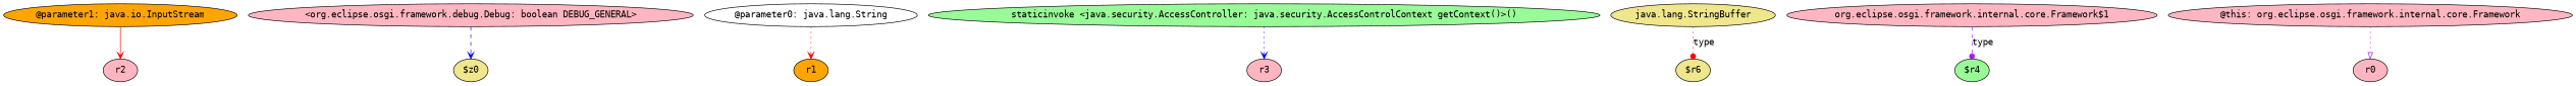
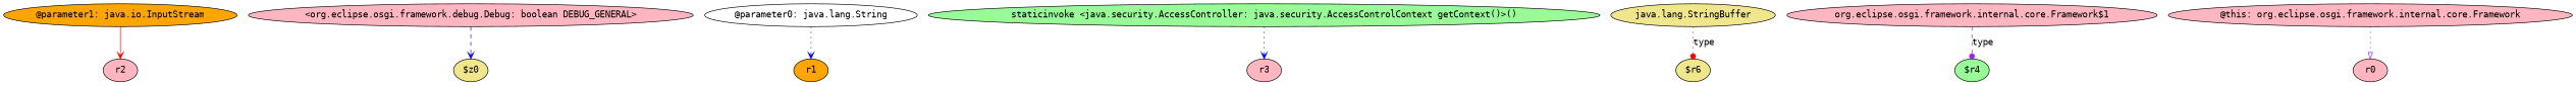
  digraph {
    fontname="DejaVu Sans Mono"
    node [fillcolor=lightpink fontname="DejaVu Sans Mono" style=filled]
    edge [arrowhead=vee color=red fontname="DejaVu Sans Mono" style=dotted]
    n1 [fillcolor=orange label="@parameter1: java.io.InputStream"]
    n2 [label=r2]
    n3 [label="<org.eclipse.osgi.framework.debug.Debug: boolean DEBUG_GENERAL>"]
    n4 [fillcolor=khaki label="$z0"]
    n5 [fillcolor=white label="@parameter0: java.lang.String"]
    n6 [fillcolor=orange label=r1]
    n7 [fillcolor=palegreen label="staticinvoke <java.security.AccessController: java.security.AccessControlContext getContext()>()"]
    n8 [label=r3]
    n9 [fillcolor=khaki label="java.lang.StringBuffer"]
    n10 [fillcolor=khaki label="$r6"]
    n11 [label="org.eclipse.osgi.framework.internal.core.Framework$1"]
    n12 [fillcolor=palegreen label="$r4"]
    n13 [label="@this: org.eclipse.osgi.framework.internal.core.Framework"]
    n14 [label=r0]
    n1 -> n2 [style=solid]
    n3 -> n4 [color=blue style=dashed]
-   n5 -> n6
+   n5 -> n6 [color=blue]
    n7 -> n8 [color=blue]
    n9 -> n10 [arrowhead=dot label=type]
    n11 -> n12 [arrowhead=dot color=purple label=type style=dashed]
    n13 -> n14 [arrowhead=onormal color=purple]
  }
